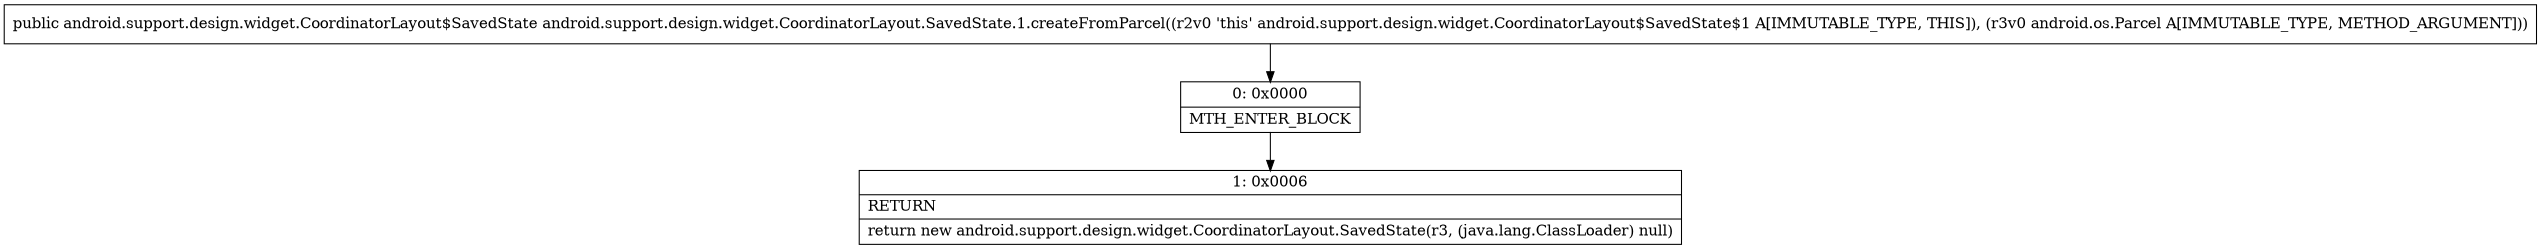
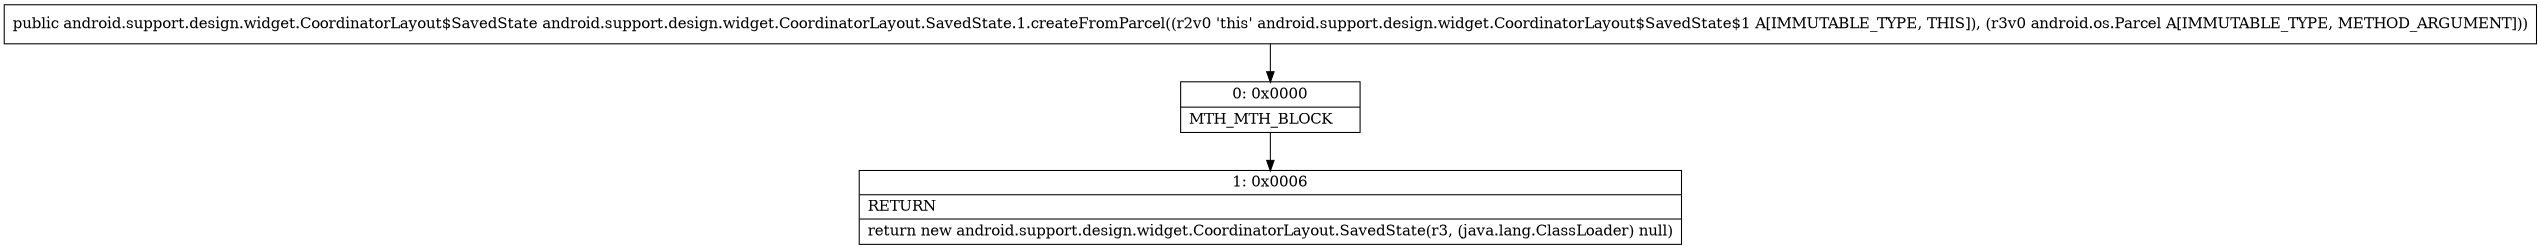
  digraph {
    node [shape=record]
-   n1 [label="{0\:\ 0x0000|MTH_ENTER_BLOCK\l}"]
+   n1 [label="{0\:\ 0x0000|MTH_MTH_BLOCK\l}"]
    n2 [label="{1\:\ 0x0006|RETURN\l|return new android.support.design.widget.CoordinatorLayout.SavedState(r3, (java.lang.ClassLoader) null)\l}"]
    n3 [label="{public android.support.design.widget.CoordinatorLayout$SavedState android.support.design.widget.CoordinatorLayout.SavedState.1.createFromParcel((r2v0 'this' android.support.design.widget.CoordinatorLayout$SavedState$1 A[IMMUTABLE_TYPE, THIS]), (r3v0 android.os.Parcel A[IMMUTABLE_TYPE, METHOD_ARGUMENT])) }"]
    n1 -> n2
    n3 -> n1
  }
